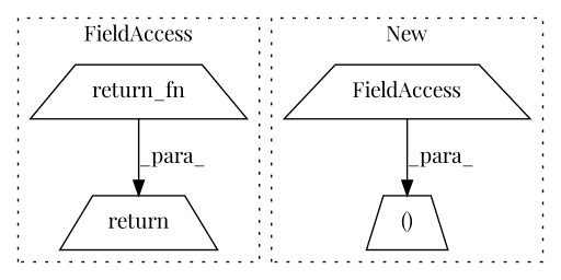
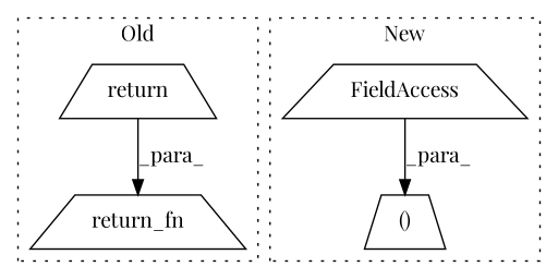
  digraph {
    fontname="Playfair Display"
    node [fontname="Playfair Display" s=29758 shape=trapezium]
    edge [fontname="Playfair Display"]
    n1 [a=32 l="10,1" label=return_fn s="30945,30975"]
    n2 [a=41 l=7 label=return s=30933]
    n3 [a=106 l=53 label="()"]
    n4 [a=22 l=20 label=FieldAccess]
    subgraph cluster_1 {
-     label=FieldAccess
+     label=Old
      style=dotted
      n1
      n2
    }
    subgraph cluster_2 {
      label=New
      style=dotted
      n3
      n4
    }
-   n1 -> n2 [label=_para_]
+   n2 -> n1 [label=_para_]
    n4 -> n3 [label=_para_]
  }
